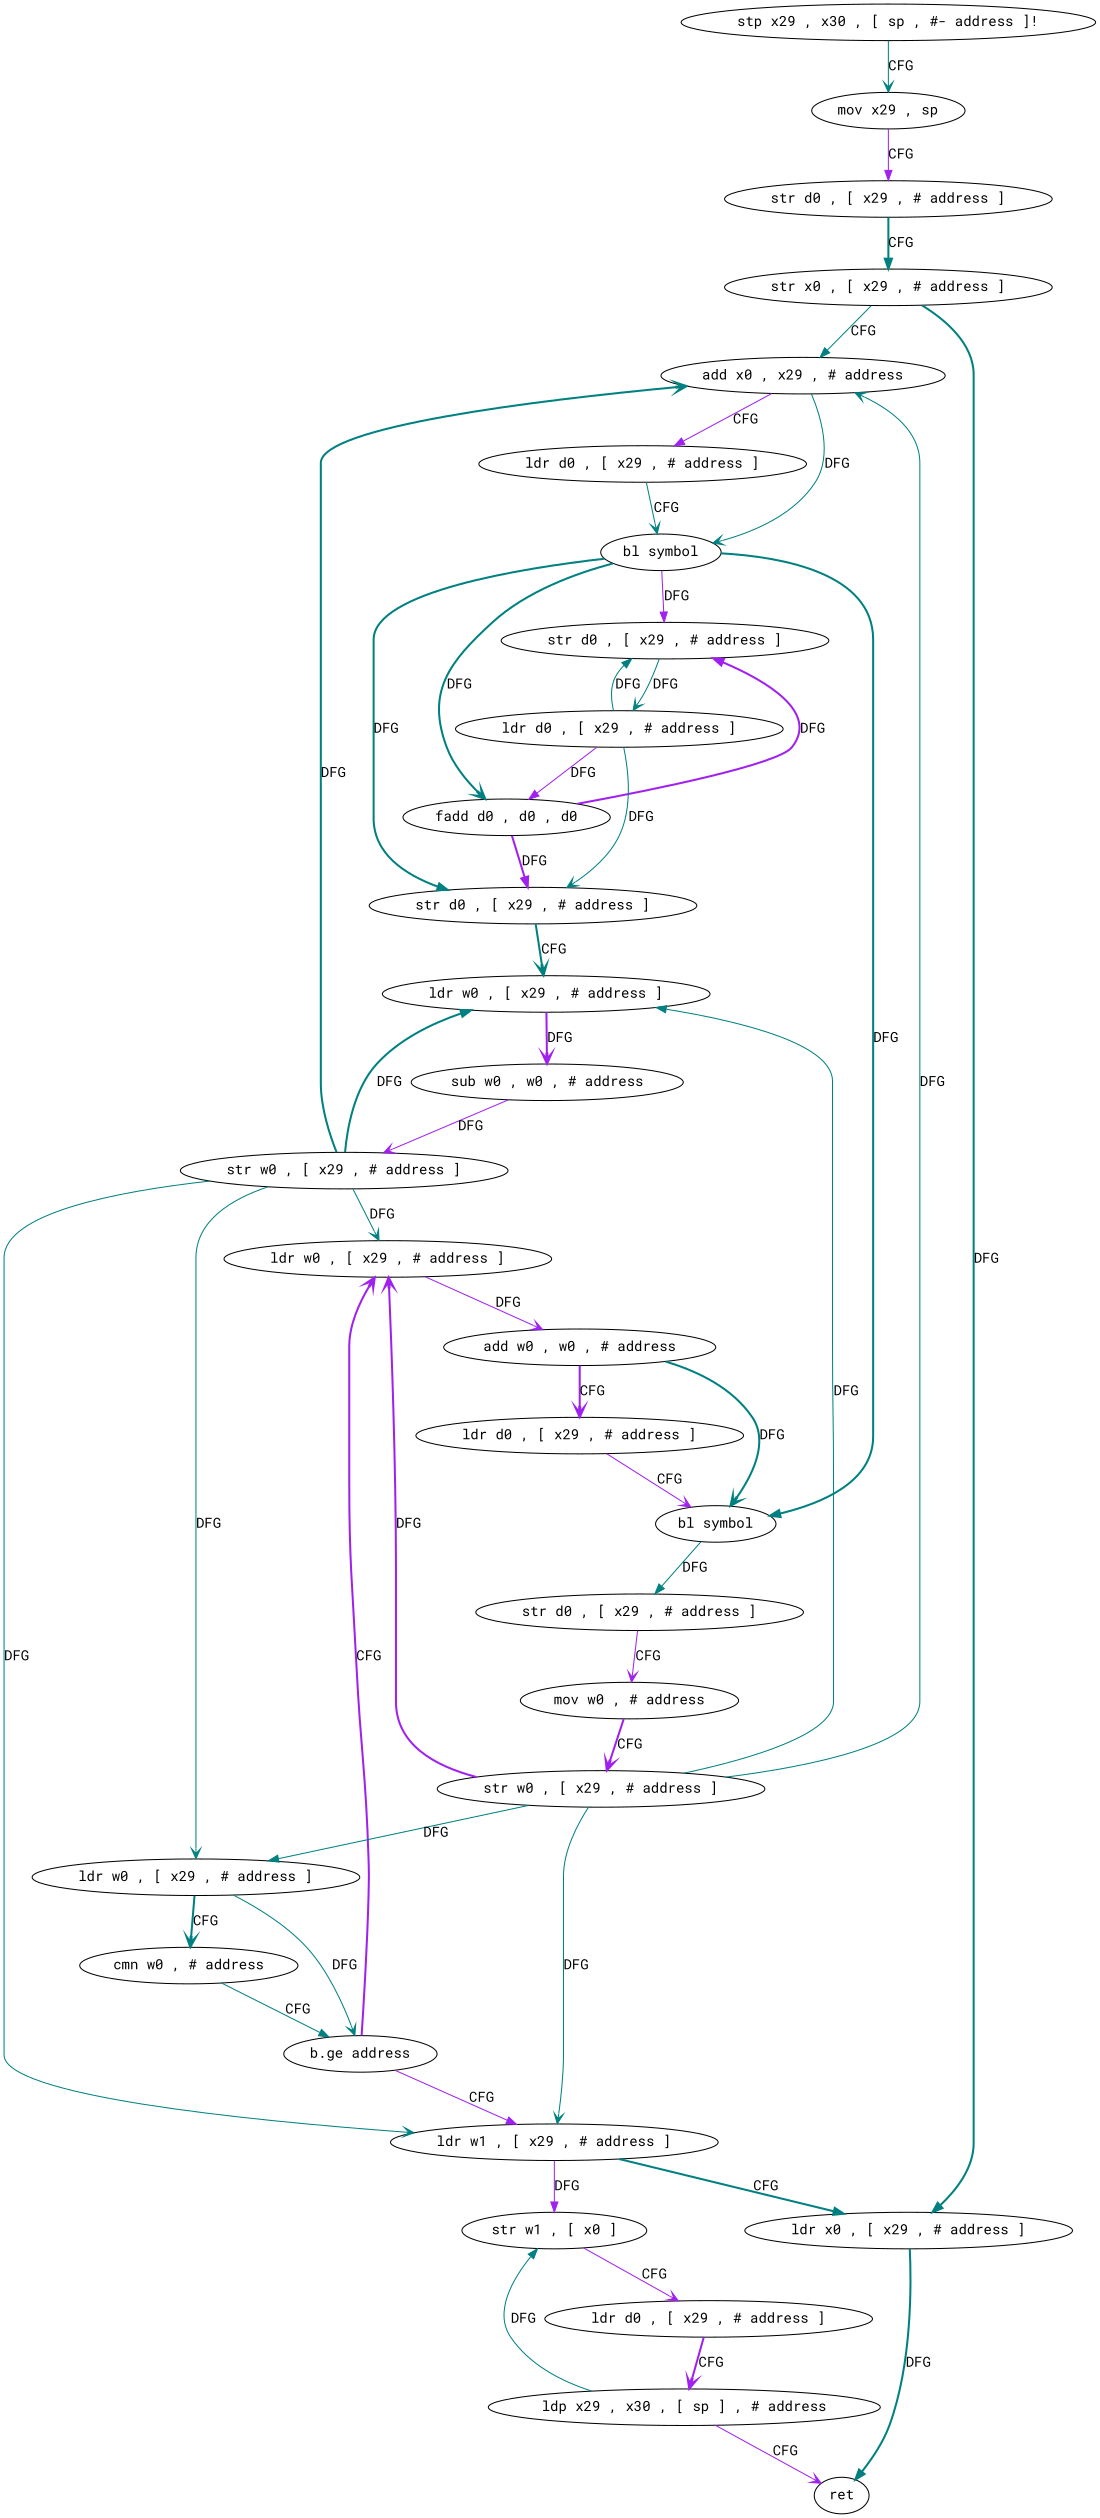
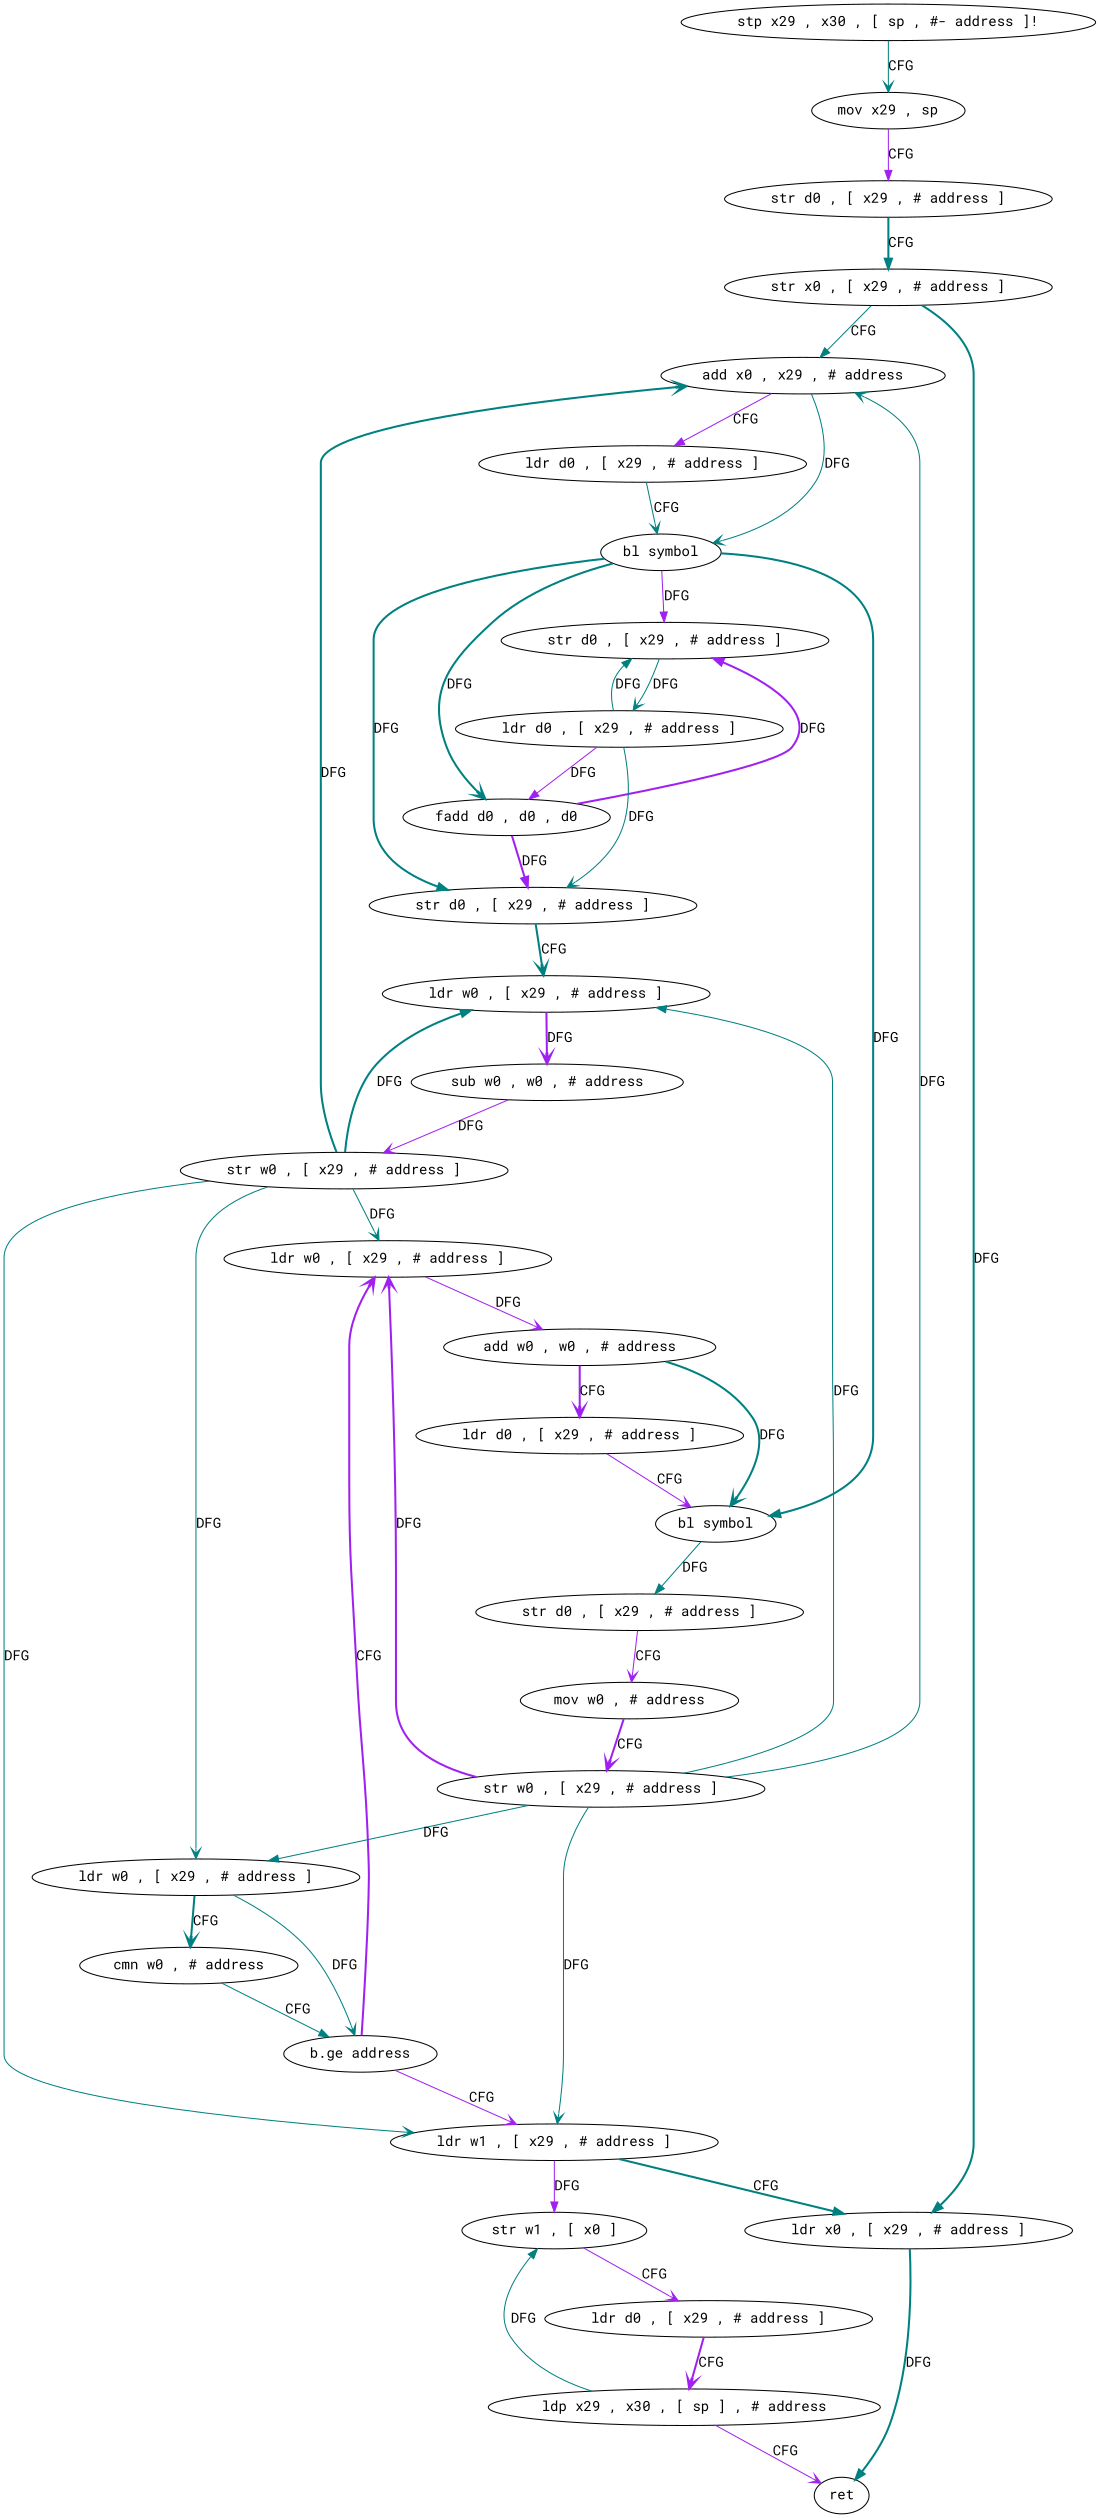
  digraph {
    fontname="Roboto Mono"
    node [fontname="Roboto Mono"]
    edge [arrowhead=vee color=teal fontname="Roboto Mono" style=solid]
    n1 [label="stp x29 , x30 , [ sp , #- address ]!"]
    n2 [label="mov x29 , sp"]
    n3 [label="str d0 , [ x29 , # address ]"]
    n4 [label="str x0 , [ x29 , # address ]"]
    n5 [label="add x0 , x29 , # address"]
    n6 [label="ldr x0 , [ x29 , # address ]"]
    n7 [label="ldr d0 , [ x29 , # address ]"]
    n8 [label="bl symbol"]
    n9 [label=ret]
    n10 [label="str d0 , [ x29 , # address ]"]
    n11 [label="fadd d0 , d0 , d0"]
    n12 [label="str d0 , [ x29 , # address ]"]
    n13 [label="bl symbol"]
    n14 [label="ldr d0 , [ x29 , # address ]"]
    n15 [label="ldr w0 , [ x29 , # address ]"]
    n16 [label="str d0 , [ x29 , # address ]"]
    n17 [label="sub w0 , w0 , # address"]
    n18 [label="str w0 , [ x29 , # address ]"]
    n19 [label="ldr w0 , [ x29 , # address ]"]
    n20 [label="ldr w1 , [ x29 , # address ]"]
    n21 [label="ldr w0 , [ x29 , # address ]"]
    n22 [label="cmn w0 , # address"]
    n23 [label="b.ge address"]
    n24 [label="str w1 , [ x0 ]"]
    n25 [label="add w0 , w0 , # address"]
    n26 [label="ldr d0 , [ x29 , # address ]"]
    n27 [label="ldr d0 , [ x29 , # address ]"]
    n28 [label="ldp x29 , x30 , [ sp ] , # address"]
    n29 [label="mov w0 , # address"]
    n30 [label="str w0 , [ x29 , # address ]"]
    n1 -> n2 [label=CFG]
    n2 -> n3 [arrowhead=normal color=purple label=CFG]
    n3 -> n4 [arrowhead=normal label=CFG style=bold]
    n4 -> n5 [arrowhead=normal label=CFG]
    n4 -> n6 [arrowhead=normal label=DFG style=bold]
    n5 -> n7 [arrowhead=normal color=purple label=CFG]
    n5 -> n8 [label=DFG]
    n6 -> n9 [arrowhead=normal label=DFG style=bold]
    n7 -> n8 [label=CFG]
    n8 -> n10 [arrowhead=normal color=purple label=DFG]
    n8 -> n11 [label=DFG style=bold]
    n8 -> n12 [arrowhead=normal label=DFG style=bold]
    n8 -> n13 [arrowhead=normal label=DFG style=bold]
    n10 -> n14 [label=DFG]
    n11 -> n10 [arrowhead=normal color=purple label=DFG style=bold]
    n11 -> n12 [arrowhead=normal color=purple label=DFG style=bold]
    n12 -> n15 [label=CFG style=bold]
    n13 -> n16 [arrowhead=normal label=DFG]
    n14 -> n10 [arrowhead=normal label=DFG]
    n14 -> n11 [arrowhead=normal color=purple label=DFG]
    n14 -> n12 [label=DFG]
    n15 -> n17 [color=purple label=DFG style=bold]
    n16 -> n29 [color=purple label=CFG]
    n17 -> n18 [color=purple label=DFG]
    n18 -> n5 [label=DFG style=bold]
    n18 -> n15 [arrowhead=normal label=DFG style=bold]
    n18 -> n19 [label=DFG]
    n18 -> n20 [label=DFG]
    n18 -> n21 [label=DFG]
    n19 -> n22 [label=CFG style=bold]
    n19 -> n23 [label=DFG]
    n20 -> n6 [arrowhead=normal label=CFG style=bold]
    n20 -> n24 [arrowhead=normal color=purple label=DFG]
    n21 -> n25 [color=purple label=DFG]
    n22 -> n23 [arrowhead=normal label=CFG]
-   n23 -> n20 [arrowhead=normal color=purple label=CFG]
+   n23 -> n20 [color=purple label=CFG]
    n23 -> n21 [color=purple label=CFG style=bold]
    n24 -> n26 [color=purple label=CFG]
    n25 -> n13 [label=DFG style=bold]
    n25 -> n27 [color=purple label=CFG style=bold]
    n26 -> n28 [color=purple label=CFG style=bold]
    n27 -> n13 [color=purple label=CFG]
    n28 -> n9 [color=purple label=CFG]
    n28 -> n24 [arrowhead=normal label=DFG]
    n29 -> n30 [color=purple label=CFG style=bold]
    n30 -> n5 [label=DFG]
    n30 -> n15 [arrowhead=normal label=DFG]
    n30 -> n19 [arrowhead=normal label=DFG]
    n30 -> n20 [label=DFG]
    n30 -> n21 [color=purple label=DFG style=bold]
  }
